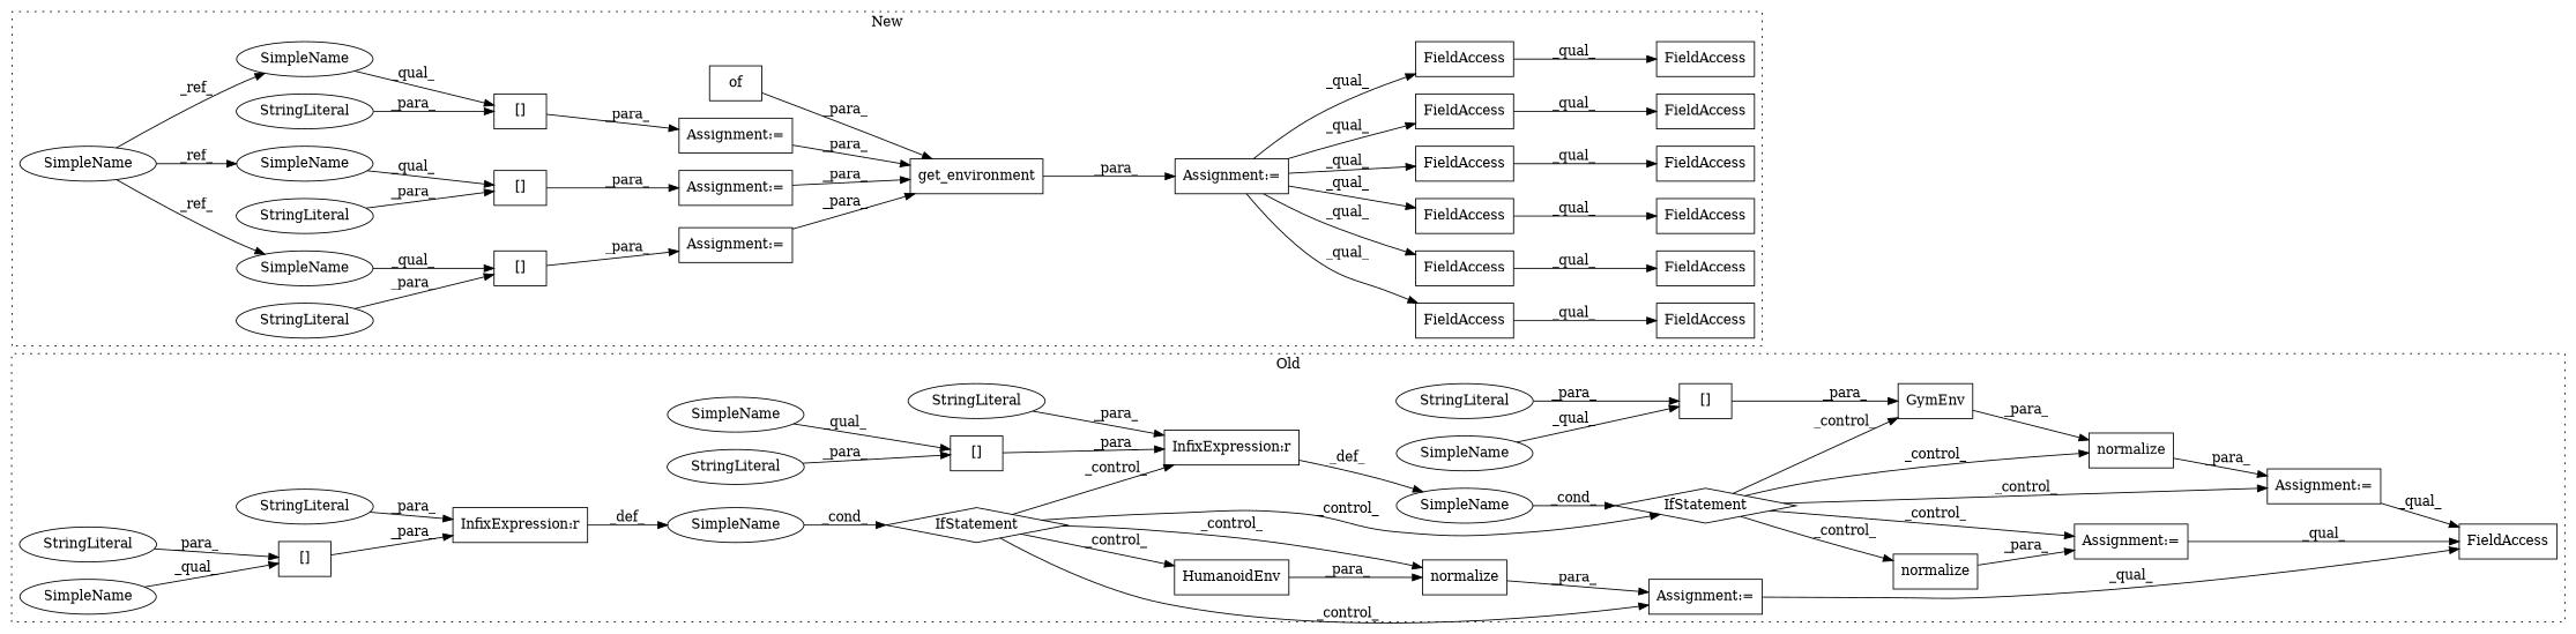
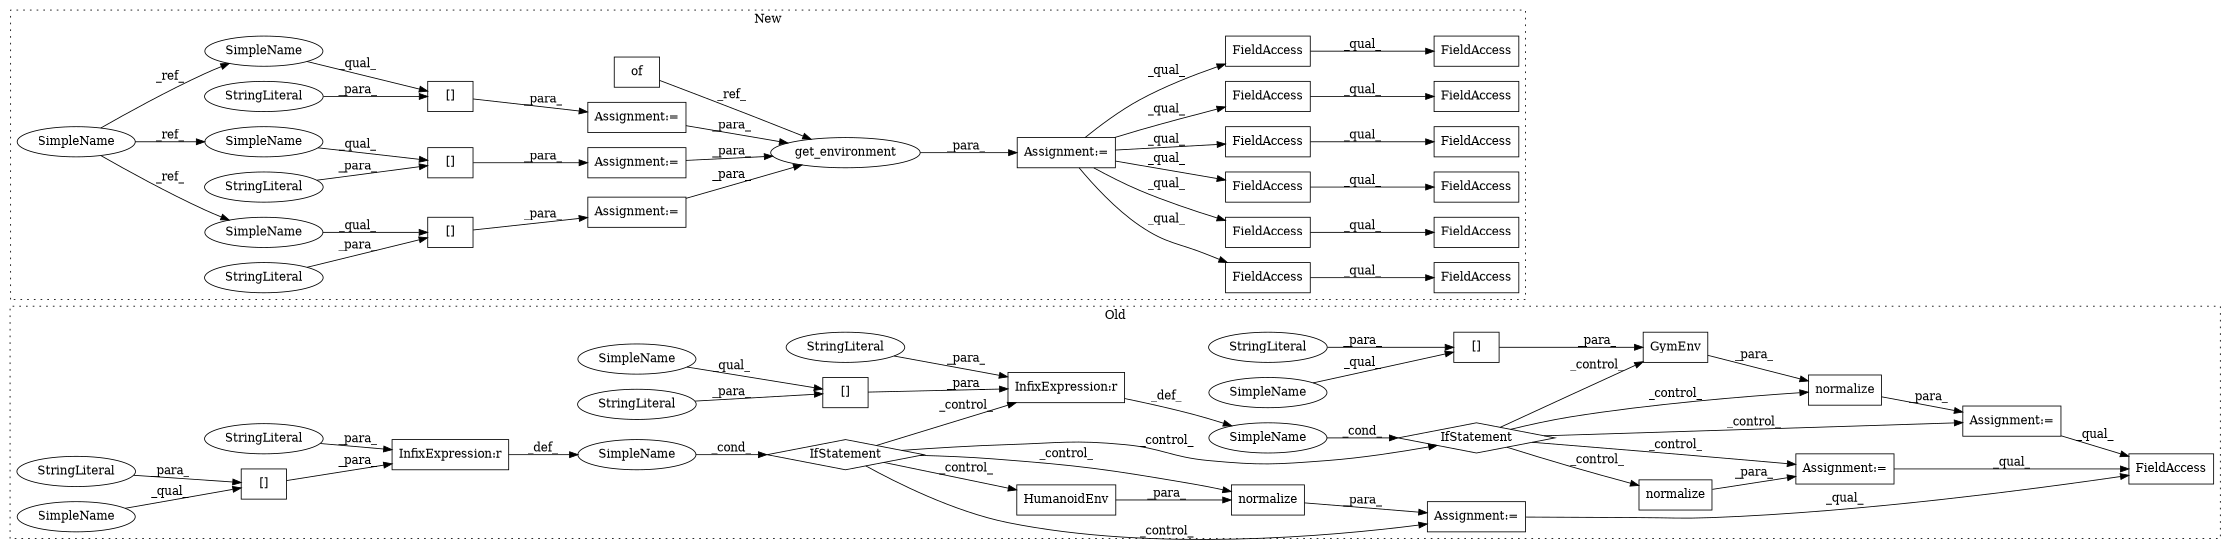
  digraph {
    fontname="DejaVu Serif"
    rankdir=LR
    node [a=22 fontname="DejaVu Serif" l=1 shape=box]
    edge [fontname="DejaVu Serif"]
    n1 [a=32 l="10,1" label=normalize s="2922,2945"]
    n2 [a=42 label=SimpleName shape=ellipse l=""]
    n3 [a=42 label=SimpleName shape=ellipse l=""]
    n4 [a=32 l="10,1" label=normalize s="3158,3195"]
    n5 [a=27 l=4 label="InfixExpression:r" s=2888]
    n6 [a=2 l="8,1" label="[]" s="2869,2887"]
    n7 [a=45 l=16 label=StringLiteral s=2892 shape=ellipse]
    n8 [a=45 l=10 label=StringLiteral s=2877 shape=ellipse]
    n9 [a=27 l=4 label="InfixExpression:r" s=2987]
    n10 [a=2 l="8,1" label="[]" s="2968,2986"]
    n11 [a=45 l=10 label=StringLiteral s=2976 shape=ellipse]
    n12 [a=45 l=15 label=StringLiteral s=2991 shape=ellipse]
    n13 [a=32 l=13 label=HumanoidEnv s=2932]
    n14 [l=8 label=FieldAccess s=3590]
    n15 [a=32 l="7,1" label=GymEnv s="3168,3194"]
    n16 [a=2 l="8,1" label="[]" s="3175,3193"]
    n17 [a=32 l="10,1" label=normalize s="3020,3042"]
    n18 [a=25 l="4,2" label=IfStatement s="2865,2908" shape=diamond]
    n19 [a=7 label="Assignment:=" s=3019]
    n20 [a=25 l="4,2" label=IfStatement s="2964,3006" shape=diamond]
    n21 [a=7 label="Assignment:=" s=3157]
    n22 [a=45 l=10 label=StringLiteral s=3183 shape=ellipse]
    n23 [a=7 label="Assignment:=" s=2921]
    n24 [a=42 l=7 label=SimpleName s=3175 shape=ellipse]
    n25 [a=42 l=7 label=SimpleName s=2869 shape=ellipse]
    n26 [a=42 l=7 label=SimpleName s=2968 shape=ellipse]
    n27 [a=32 l=4 label=of s=2569]
-   n28 [a=32 l="16,1" label=get_environment s="2528,2573"]
+   n28 [a=32 l="16,1" label=get_environment s="2528,2573" shape=ellipse]
    n29 [l=16 label=FieldAccess s=2969]
    n30 [l=21 label=FieldAccess s=3046]
    n31 [l=27 label=FieldAccess s=2602]
    n32 [l=22 label=FieldAccess s=2969]
    n33 [l=22 label=FieldAccess s=2630]
    n34 [l=27 label=FieldAccess s=3046]
    n35 [l=27 label=FieldAccess s=2941]
    n36 [l=16 label=FieldAccess s=2630]
    n37 [l=16 label=FieldAccess s=3074]
    n38 [l=22 label=FieldAccess s=3074]
    n39 [l=21 label=FieldAccess s=2602]
    n40 [l=21 label=FieldAccess s=2941]
    n41 [a=7 label="Assignment:=" s=2527]
    n42 [a=7 label="Assignment:=" s=2472]
    n43 [a=2 l="8,1" label="[]" s="2473,2487"]
    n44 [a=42 l=7 label=SimpleName s=1924 shape=ellipse]
    n45 [a=2 l="8,1" label="[]" s="2443,2461"]
    n46 [a=45 l=6 label=StringLiteral s=2481 shape=ellipse]
    n47 [a=2 l="8,1" label="[]" s="2501,2517"]
    n48 [a=7 label="Assignment:=" s=2500]
    n49 [a=45 l=10 label=StringLiteral s=2451 shape=ellipse]
    n50 [a=7 label="Assignment:=" s=2442]
    n51 [a=45 l=8 label=StringLiteral s=2509 shape=ellipse]
    n52 [a=42 l=7 label=SimpleName s=2473 shape=ellipse]
    n53 [a=42 l=7 label=SimpleName s=2443 shape=ellipse]
    n54 [a=42 l=7 label=SimpleName s=2501 shape=ellipse]
    subgraph cluster_1 {
      label=Old
      style=dotted
      n1
      n2
      n3
      n4
      n5
      n6
      n7
      n8
      n9
      n10
      n11
      n12
      n13
      n14
      n15
      n16
      n17
      n18
      n19
      n20
      n21
      n22
      n23
      n24
      n25
      n26
    }
    subgraph cluster_2 {
      label=New
      style=dotted
      n27
      n28
      n29
      n30
      n31
      n32
      n33
      n34
      n35
      n36
      n37
      n38
      n39
      n40
      n41
      n42
      n43
      n44
      n45
      n46
      n47
      n48
      n49
      n50
      n51
      n52
      n53
      n54
    }
    n1 -> n23 [label=_para_]
    n2 -> n18 [label=_cond_]
    n3 -> n20 [label=_cond_]
    n4 -> n21 [label=_para_]
    n5 -> n2 [label=_def_]
    n6 -> n5 [label=_para_]
    n7 -> n5 [label=_para_]
    n8 -> n6 [label=_para_]
    n9 -> n3 [label=_def_]
    n10 -> n9 [label=_para_]
    n11 -> n10 [label=_para_]
    n12 -> n9 [label=_para_]
    n13 -> n1 [label=_para_]
    n15 -> n4 [label=_para_]
    n16 -> n15 [label=_para_]
    n17 -> n19 [label=_para_]
    n18 -> n1 [label=_control_]
    n18 -> n9 [label=_control_]
    n18 -> n13 [label=_control_]
    n18 -> n20 [label=_control_]
    n18 -> n23 [label=_control_]
    n19 -> n14 [label=_qual_]
    n20 -> n4 [label=_control_]
    n20 -> n15 [label=_control_]
    n20 -> n17 [label=_control_]
    n20 -> n19 [label=_control_]
    n20 -> n21 [label=_control_]
    n21 -> n14 [label=_qual_]
    n22 -> n16 [label=_para_]
    n23 -> n14 [label=_qual_]
    n24 -> n16 [label=_qual_]
    n25 -> n6 [label=_qual_]
    n26 -> n10 [label=_qual_]
-   n27 -> n28 [label=_para_]
+   n27 -> n28 [label=_ref_]
    n28 -> n41 [label=_para_]
    n29 -> n32 [label=_qual_]
    n30 -> n34 [label=_qual_]
    n36 -> n33 [label=_qual_]
    n37 -> n38 [label=_qual_]
    n39 -> n31 [label=_qual_]
    n40 -> n35 [label=_qual_]
    n41 -> n29 [label=_qual_]
    n41 -> n30 [label=_qual_]
    n41 -> n36 [label=_qual_]
    n41 -> n37 [label=_qual_]
    n41 -> n39 [label=_qual_]
    n41 -> n40 [label=_qual_]
    n42 -> n28 [label=_para_]
    n43 -> n42 [label=_para_]
    n44 -> n52 [label=_ref_]
    n44 -> n53 [label=_ref_]
    n44 -> n54 [label=_ref_]
    n45 -> n50 [label=_para_]
    n46 -> n43 [label=_para_]
    n47 -> n48 [label=_para_]
    n48 -> n28 [label=_para_]
    n49 -> n45 [label=_para_]
    n50 -> n28 [label=_para_]
    n51 -> n47 [label=_para_]
    n52 -> n43 [label=_qual_]
    n53 -> n45 [label=_qual_]
    n54 -> n47 [label=_qual_]
  }
